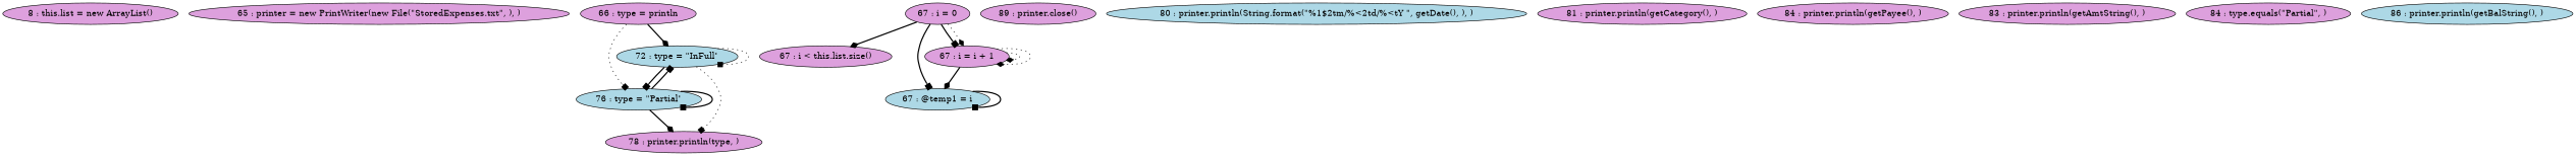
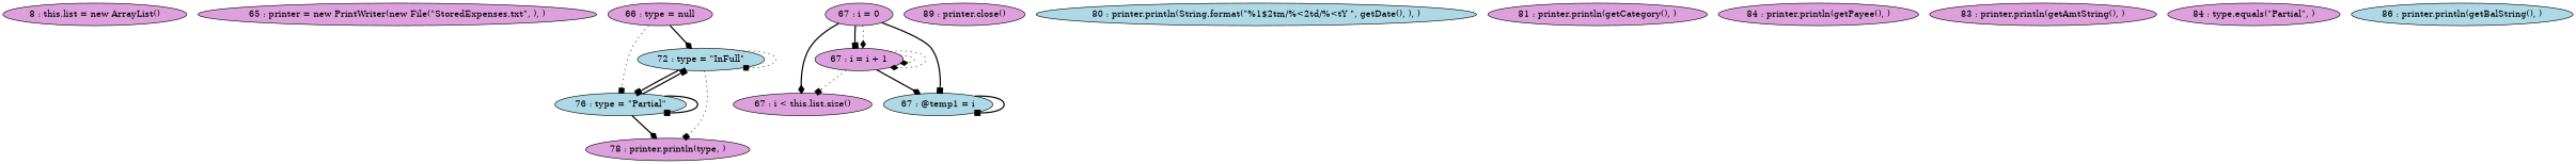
  digraph {
    node [fillcolor=plum style=filled]
    edge [arrowhead=box style=bold]
    "8 : this.list = new ArrayList()"
    "65 : printer = new PrintWriter(new File(\"StoredExpenses.txt\", ), )"
    "72 : type = \"InFull\"" [fillcolor=lightblue]
-   "66 : type = null" [label="66 : type = println"]
+   "66 : type = null"
    "76 : type = \"Partial\"" [fillcolor=lightblue]
    n6 [label="78 : printer.println(type, )"]
    "67 : i = 0"
    "67 : i < this.list.size()"
    "67 : @temp1 = i" [fillcolor=lightblue]
    "67 : i = i + 1"
    "89 : printer.close()"
    "80 : printer.println(String.format(\"%1$2tm/%<2td/%<tY \", getDate(), ), )" [fillcolor=lightblue]
    "81 : printer.println(getCategory(), )"
    n14 [label="84 : printer.println(getPayee(), )"]
    "83 : printer.println(getAmtString(), )"
    "84 : type.equals(\"Partial\", )"
    "86 : printer.println(getBalString(), )" [fillcolor=lightblue]
    "72 : type = \"InFull\"" -> "72 : type = \"InFull\"" [style=dotted]
    "72 : type = \"InFull\"" -> "76 : type = \"Partial\""
    "72 : type = \"InFull\"" -> n6 [style=dotted]
    "66 : type = null" -> "72 : type = \"InFull\"" [arrowhead=diamond]
    "66 : type = null" -> "76 : type = \"Partial\"" [style=dotted]
    "76 : type = \"Partial\"" -> "72 : type = \"InFull\""
    "76 : type = \"Partial\"" -> "76 : type = \"Partial\""
    "76 : type = \"Partial\"" -> n6 [arrowhead=diamond]
    "67 : i = 0" -> "67 : i < this.list.size()" [arrowhead=diamond]
    "67 : i = 0" -> "67 : @temp1 = i"
    "67 : i = 0" -> "67 : i = i + 1"
    "67 : i = 0" -> "67 : i = i + 1" [arrowhead=diamond style=dotted]
    "67 : @temp1 = i" -> "67 : @temp1 = i"
+   "67 : i = i + 1" -> "67 : i < this.list.size()" [style=dotted]
    "67 : i = i + 1" -> "67 : @temp1 = i" [arrowhead=diamond]
    "67 : i = i + 1" -> "67 : i = i + 1" [arrowhead=diamond style=dotted]
    "67 : i = i + 1" -> "67 : i = i + 1" [arrowhead=diamond style=dotted]
  }
